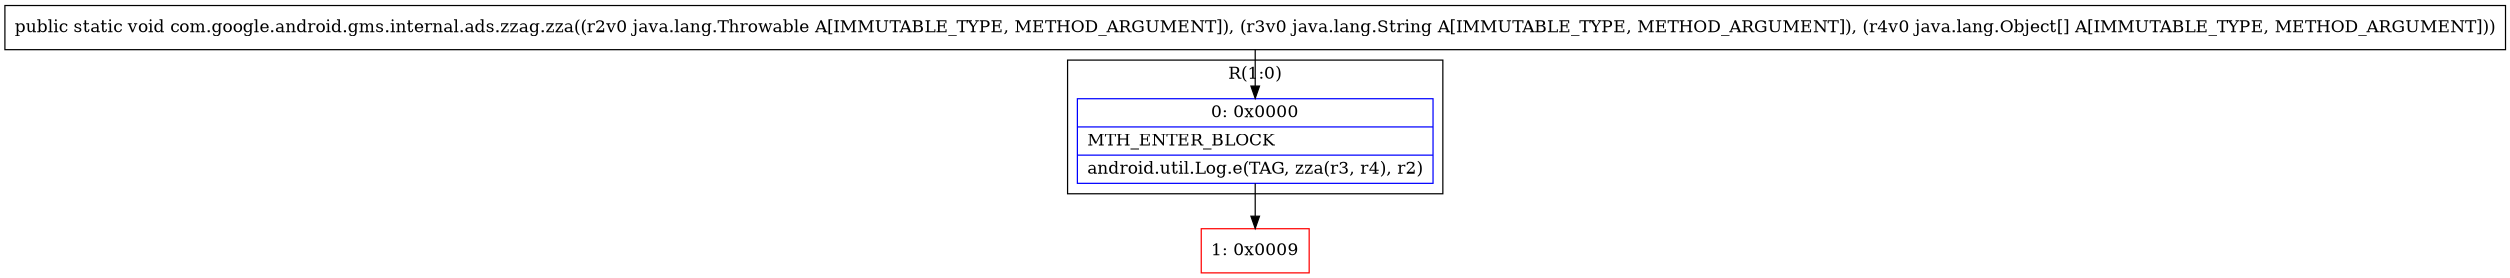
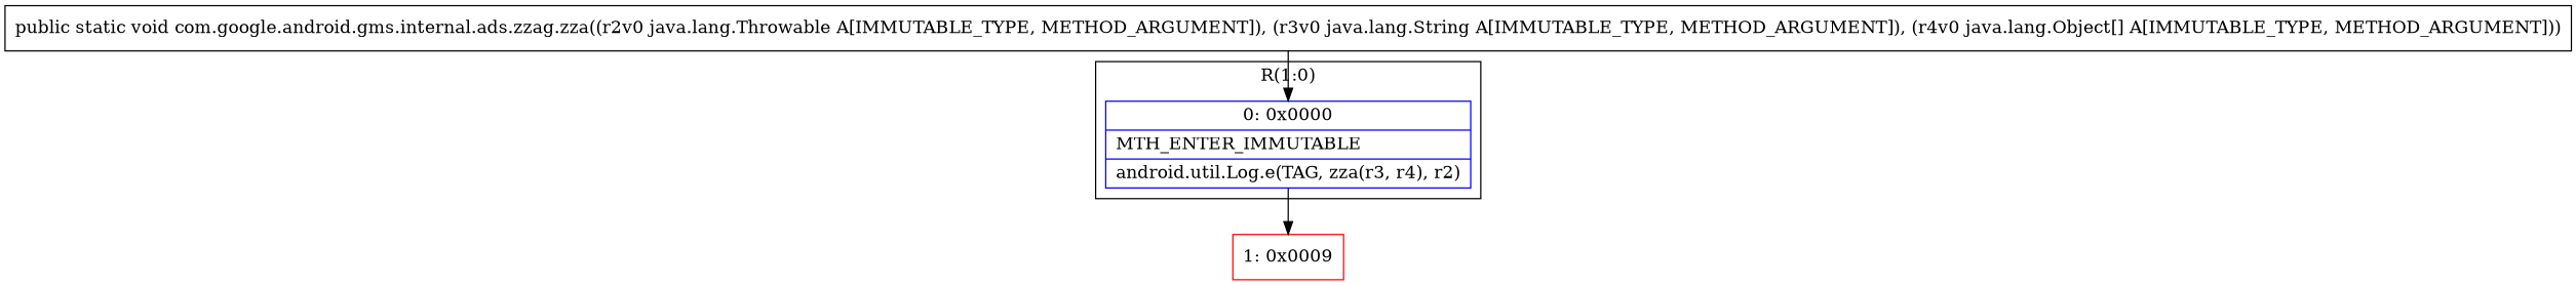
  digraph {
    node [shape=record]
-   n1 [color=blue label="{0\:\ 0x0000|MTH_ENTER_BLOCK\l|android.util.Log.e(TAG, zza(r3, r4), r2)\l}"]
+   n1 [color=blue label="{0\:\ 0x0000|MTH_ENTER_IMMUTABLE\l|android.util.Log.e(TAG, zza(r3, r4), r2)\l}"]
    n2 [color=red label="{1\:\ 0x0009}"]
    n3 [label="{public static void com.google.android.gms.internal.ads.zzag.zza((r2v0 java.lang.Throwable A[IMMUTABLE_TYPE, METHOD_ARGUMENT]), (r3v0 java.lang.String A[IMMUTABLE_TYPE, METHOD_ARGUMENT]), (r4v0 java.lang.Object[] A[IMMUTABLE_TYPE, METHOD_ARGUMENT])) }"]
    subgraph cluster_1 {
      label="R(1:0)"
      n1
    }
    n1 -> n2
    n3 -> n1
  }
